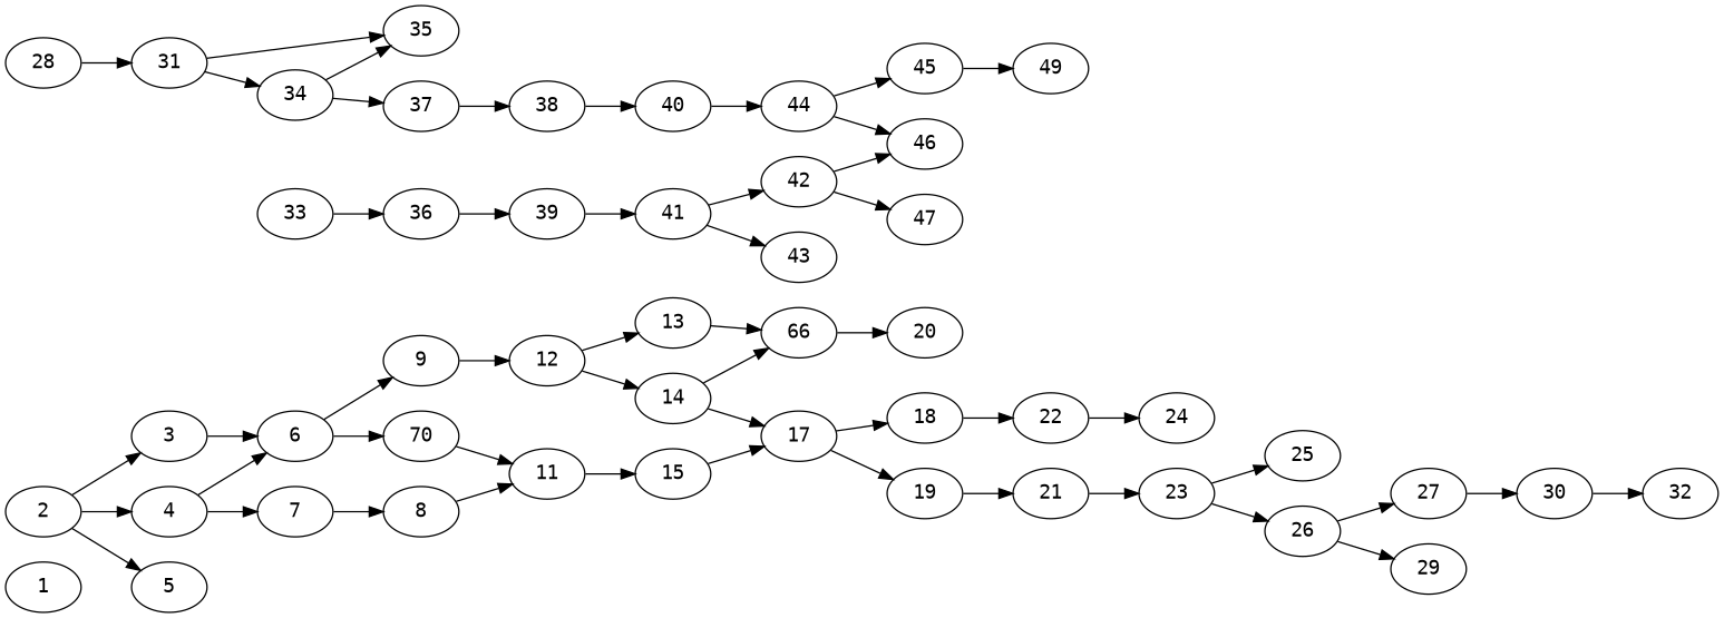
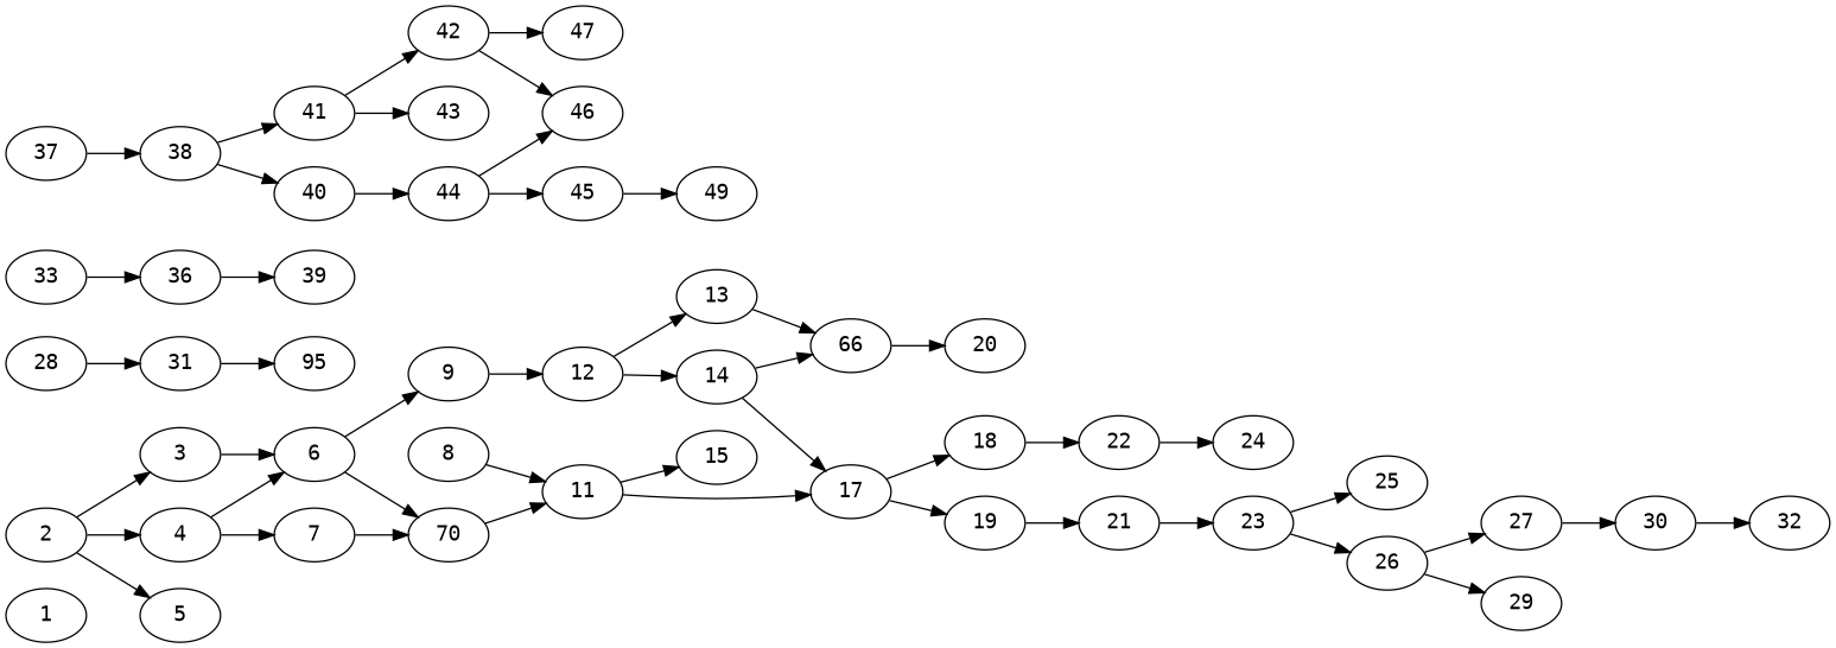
  digraph {
    fontname="DejaVu Sans Mono"
    rankdir=LR
    node [alpha=0.06 fontname="DejaVu Sans Mono"]
    edge [fontname="DejaVu Sans Mono"]
    1 [alpha=0.01 expect_size=43348992]
    2 [alpha=0.00 expect_size=16122880]
    3 [expect_size=11319296]
    4 [alpha=0.19 expect_size=23053312]
    5 [alpha=0.08 expect_size=31214592]
    6 [alpha=0.18 expect_size=13608960]
    7 [alpha=0.20 expect_size=14623744]
    n8 [alpha=0.09 expect_size=43232256 label=70]
    9 [alpha=0.05 expect_size=48130048]
    8 [alpha=0.18 expect_size=6944768]
    11 [alpha=0.14 expect_size=19405824]
    12 [alpha=0.03 expect_size=22690816]
    15 [alpha=0.20 expect_size=35990528]
    13 [expect_size=23610368]
    14 [alpha=0.16 expect_size=37527552]
    17 [expect_size=51166208]
    n17 [alpha=0.08 expect_size=7550976 label=66]
    18 [expect_size=50647040]
    19 [alpha=0.10 expect_size=45718528]
    20 [alpha=0.09 expect_size=10566656]
    22 [alpha=0.05 expect_size=17908736]
    21 [alpha=0.05 expect_size=32880640]
    24 [alpha=0.18 expect_size=39620608]
    23 [alpha=0.08 expect_size=24996864]
    25 [alpha=0.20 expect_size=30359552]
    26 [alpha=0.05 expect_size=29871104]
    27 [alpha=0.14 expect_size=49875968]
    29 [alpha=0.11 expect_size=32161792]
    28 [alpha=0.03 expect_size=17549312]
    31 [alpha=0.05 expect_size=29463552]
    30 [alpha=0.15 expect_size=7802880]
-   34 [expect_size=24491008]
-   35 [alpha=0.18 expect_size=20583424]
+   35 [alpha=0.18 expect_size=20583424 label=95]
    32 [alpha=0.02 expect_size=40875008]
    33 [alpha=0.07 expect_size=5735424]
    36 [alpha=0.11 expect_size=19984384]
    37 [alpha=0.03 expect_size=31059968]
    39 [alpha=0.03 expect_size=23709696]
    38 [alpha=0.15 expect_size=16005120]
    41 [alpha=0.17 expect_size=38114304]
    40 [alpha=0.14 expect_size=49872896]
    42 [alpha=0.05 expect_size=49783808]
    43 [alpha=0.01 expect_size=7956480]
    44 [alpha=0.12 expect_size=25372672]
    46 [expect_size=35235840]
    45 [alpha=0.14 expect_size=39945216]
    47 [alpha=0.17 expect_size=13553664]
    49 [alpha=0.01 expect_size=8076288]
    2 -> 3
    2 -> 4
    2 -> 5
    3 -> 6
    4 -> 6
    4 -> 7
    6 -> n8
    6 -> 9
-   7 -> 8
+   7 -> n8
    n8 -> 11
    9 -> 12
    8 -> 11
    11 -> 15
    12 -> 13
    12 -> 14
-   15 -> 17
+   11 -> 17
    13 -> n17
    14 -> 17
    14 -> n17
    17 -> 18
    17 -> 19
    n17 -> 20
    18 -> 22
    19 -> 21
    22 -> 24
    21 -> 23
    23 -> 25
    23 -> 26
    26 -> 27
    26 -> 29
    27 -> 30
    28 -> 31
-   31 -> 34
    31 -> 35
    30 -> 32
-   34 -> 35
-   34 -> 37
    33 -> 36
    36 -> 39
    37 -> 38
-   39 -> 41
+   38 -> 41
    38 -> 40
    41 -> 42
    41 -> 43
    40 -> 44
    42 -> 46
    42 -> 47
    44 -> 46
    44 -> 45
    45 -> 49
  }
